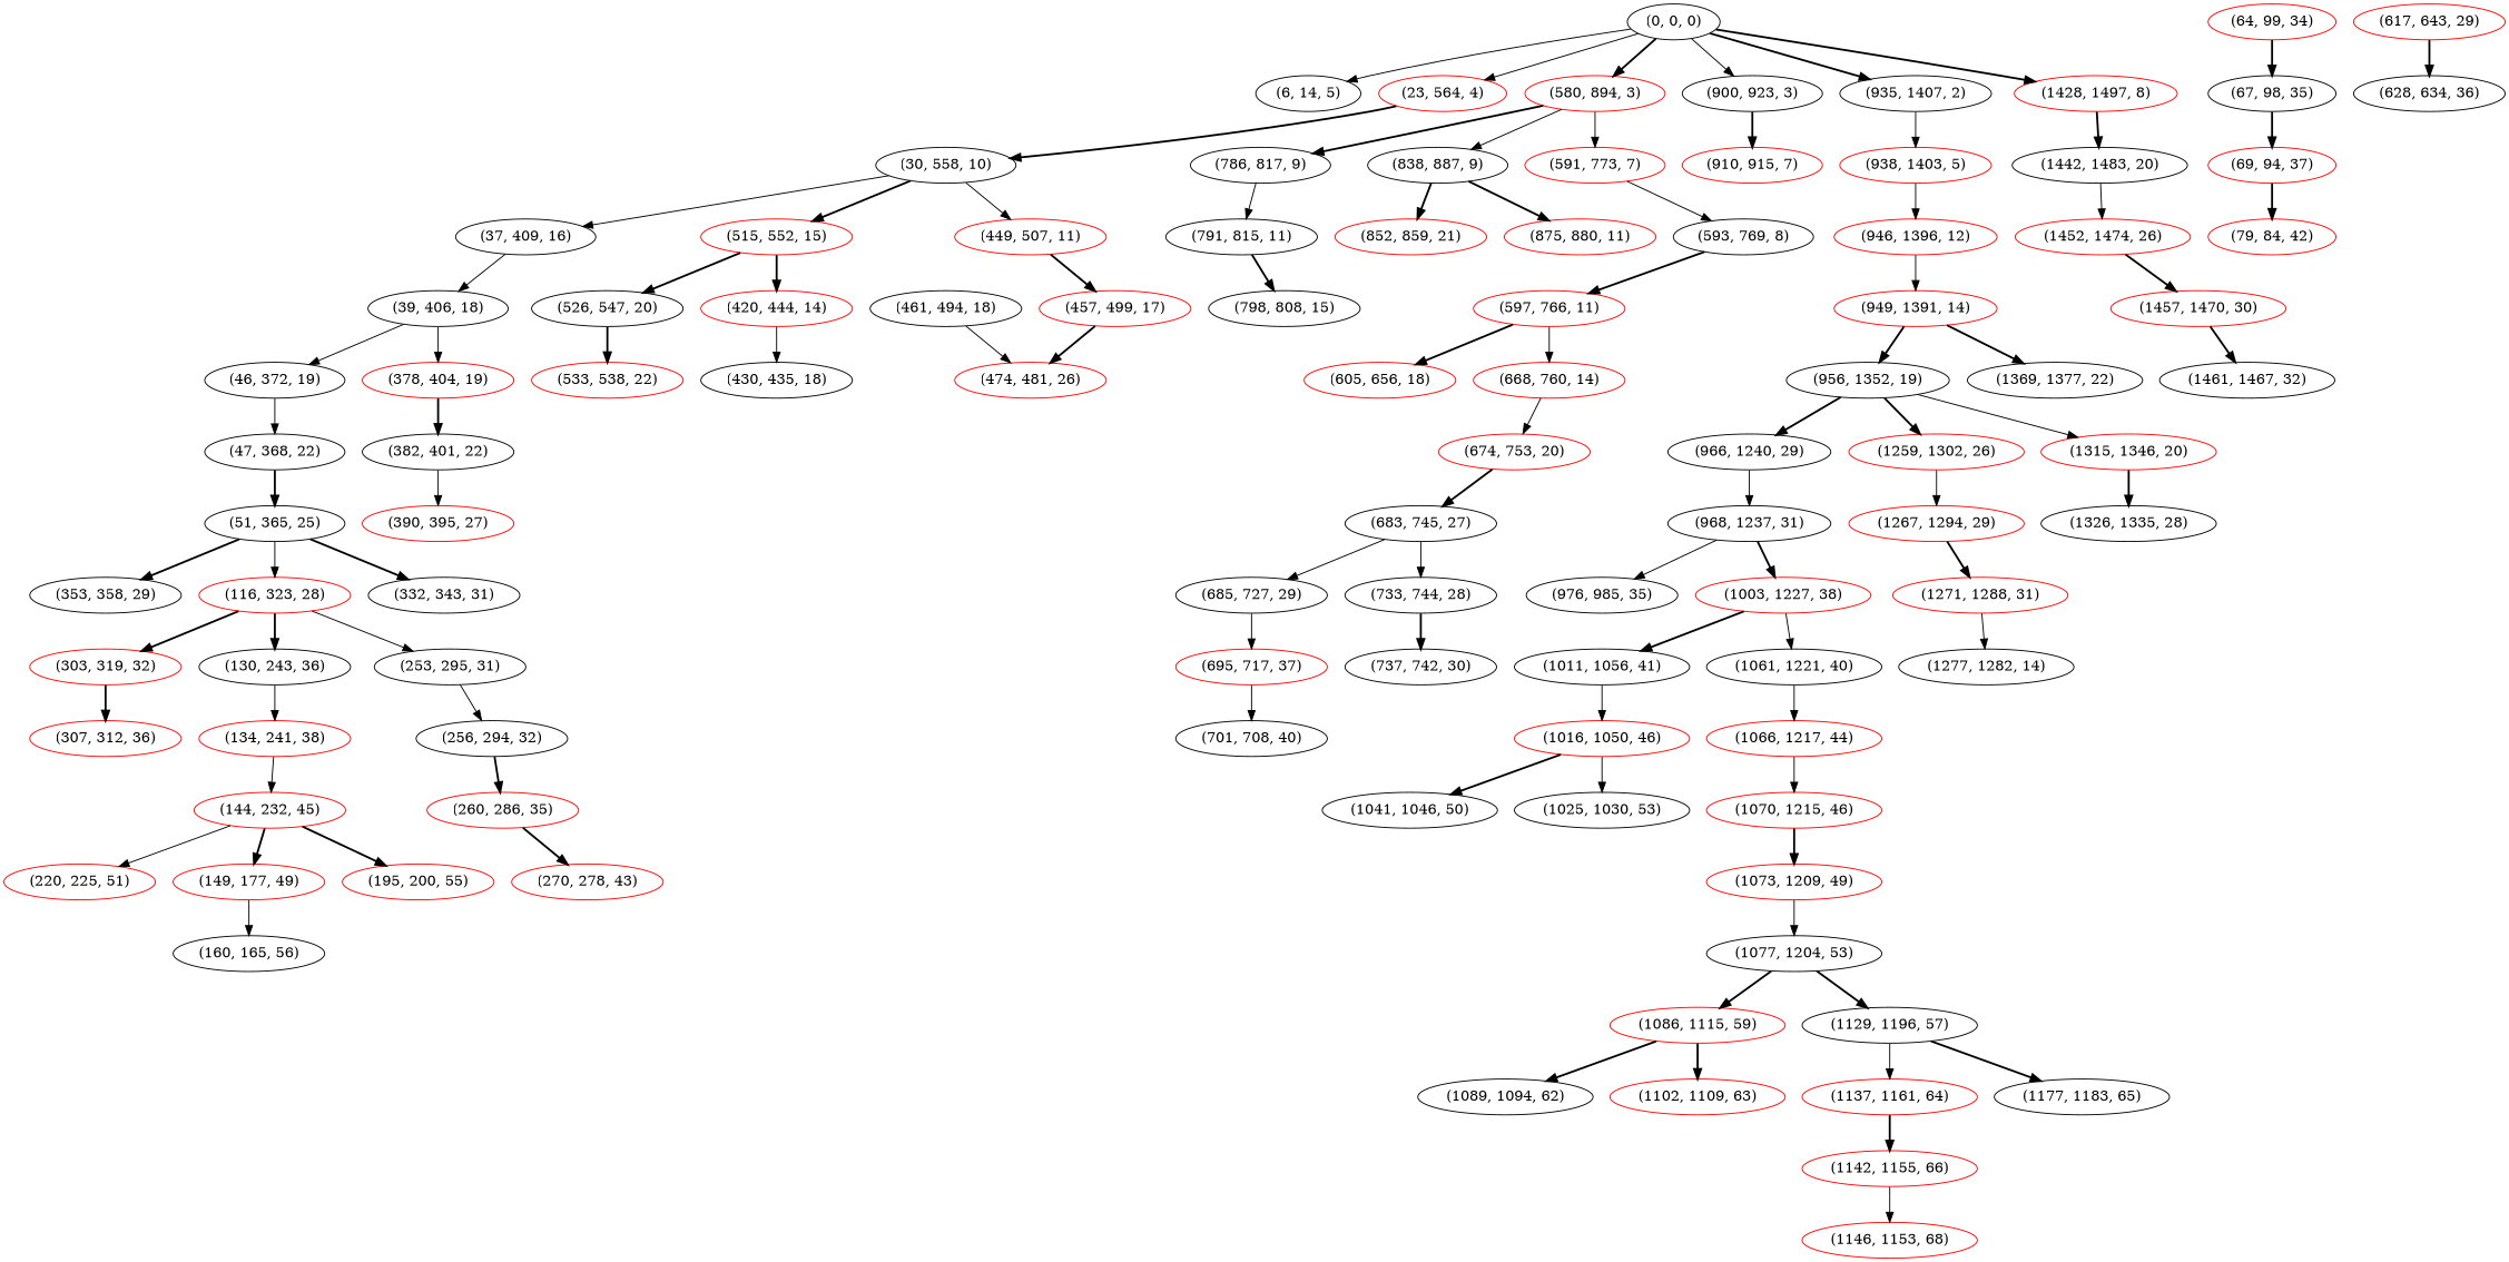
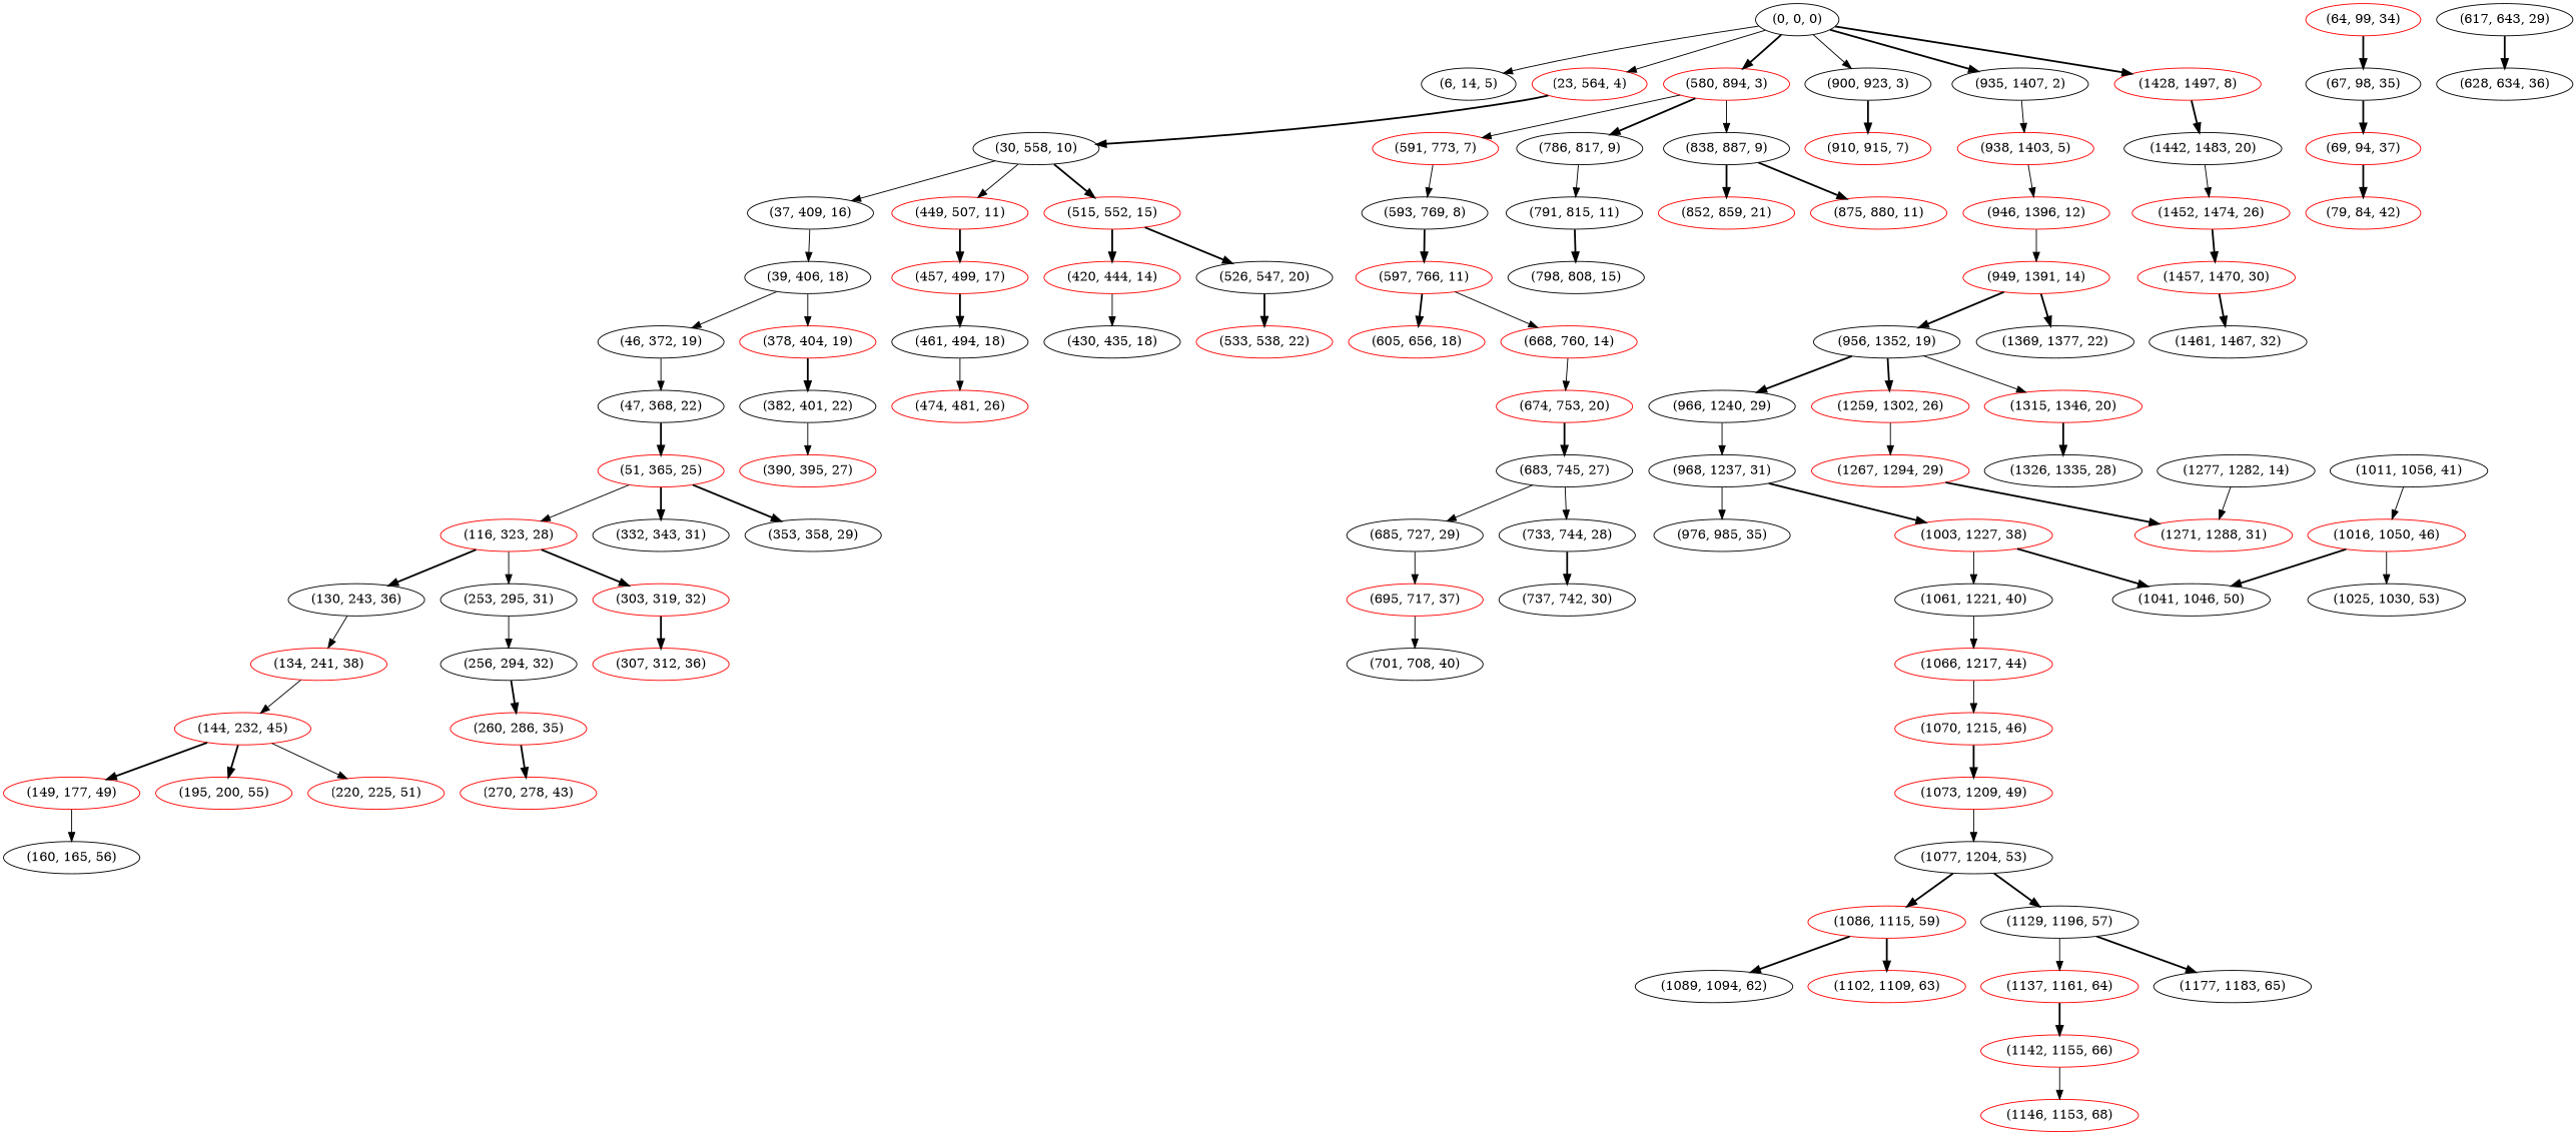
  digraph {
    node [color=red]
    edge [style=bold]
    "(0, 0, 0)" [color=black]
    "(6, 14, 5)" [color=black]
    "(23, 564, 4)"
    "(580, 894, 3)"
    "(900, 923, 3)" [color=black]
    "(935, 1407, 2)" [color=black]
    "(1428, 1497, 8)"
    "(30, 558, 10)" [color=black]
    "(591, 773, 7)"
    "(786, 817, 9)" [color=black]
    "(838, 887, 9)" [color=black]
    "(910, 915, 7)"
    "(938, 1403, 5)"
    "(1442, 1483, 20)" [color=black]
    "(37, 409, 16)" [color=black]
    "(449, 507, 11)"
    "(515, 552, 15)"
    "(39, 406, 18)" [color=black]
    "(430, 435, 18)" [color=black]
    "(420, 444, 14)"
    "(457, 499, 17)"
    "(526, 547, 20)" [color=black]
    n23 [color=black label="(46, 372, 19)"]
    "(378, 404, 19)"
    "(47, 368, 22)" [color=black]
    "(382, 401, 22)" [color=black]
-   "(51, 365, 25)" [color=black]
+   "(51, 365, 25)"
    "(116, 323, 28)"
    "(332, 343, 31)" [color=black]
    "(353, 358, 29)" [color=black]
    "(130, 243, 36)" [color=black]
    "(253, 295, 31)" [color=black]
    "(303, 319, 32)"
    "(67, 98, 35)" [color=black]
    "(64, 99, 34)"
    "(69, 94, 37)"
    "(79, 84, 42)"
    "(134, 241, 38)"
    "(256, 294, 32)" [color=black]
    "(307, 312, 36)"
    "(144, 232, 45)"
    "(149, 177, 49)"
    "(195, 200, 55)"
    "(220, 225, 51)"
    "(160, 165, 56)" [color=black]
    "(260, 286, 35)"
    "(270, 278, 43)"
    "(390, 395, 27)"
    "(461, 494, 18)" [color=black]
    "(474, 481, 26)"
    "(533, 538, 22)"
    "(593, 769, 8)" [color=black]
    "(791, 815, 11)" [color=black]
    "(852, 859, 21)"
    "(875, 880, 11)"
    "(597, 766, 11)"
    "(605, 656, 18)"
    "(668, 760, 14)"
    "(674, 753, 20)"
    "(628, 634, 36)" [color=black]
-   "(617, 643, 29)"
+   "(617, 643, 29)" [color=black]
    "(683, 745, 27)" [color=black]
    "(685, 727, 29)" [color=black]
    "(733, 744, 28)" [color=black]
    "(695, 717, 37)"
    "(737, 742, 30)" [color=black]
    "(701, 708, 40)" [color=black]
    "(798, 808, 15)" [color=black]
    "(946, 1396, 12)"
    "(949, 1391, 14)"
    "(956, 1352, 19)" [color=black]
    "(1369, 1377, 22)" [color=black]
    "(966, 1240, 29)" [color=black]
    "(1259, 1302, 26)"
    "(1315, 1346, 20)"
    "(968, 1237, 31)" [color=black]
    "(1267, 1294, 29)"
    "(1326, 1335, 28)" [color=black]
    "(976, 985, 35)" [color=black]
    "(1003, 1227, 38)"
    "(1011, 1056, 41)" [color=black]
    "(1061, 1221, 40)" [color=black]
    "(1016, 1050, 46)"
    "(1066, 1217, 44)"
    "(1025, 1030, 53)" [color=black]
    "(1041, 1046, 50)" [color=black]
    "(1070, 1215, 46)"
    "(1073, 1209, 49)"
    "(1077, 1204, 53)" [color=black]
    "(1086, 1115, 59)"
    "(1129, 1196, 57)" [color=black]
    "(1089, 1094, 62)" [color=black]
    "(1102, 1109, 63)"
    "(1137, 1161, 64)"
    "(1177, 1183, 65)" [color=black]
    "(1142, 1155, 66)"
    "(1146, 1153, 68)"
    "(1271, 1288, 31)"
    n99 [color=black label="(1277, 1282, 14)"]
    "(1452, 1474, 26)"
    "(1457, 1470, 30)"
    "(1461, 1467, 32)" [color=black]
    "(0, 0, 0)" -> "(6, 14, 5)" [style=solid]
    "(0, 0, 0)" -> "(23, 564, 4)" [style=solid]
    "(0, 0, 0)" -> "(580, 894, 3)"
    "(0, 0, 0)" -> "(900, 923, 3)" [style=solid]
    "(0, 0, 0)" -> "(935, 1407, 2)"
    "(0, 0, 0)" -> "(1428, 1497, 8)"
    "(23, 564, 4)" -> "(30, 558, 10)"
    "(580, 894, 3)" -> "(591, 773, 7)" [style=solid]
    "(580, 894, 3)" -> "(786, 817, 9)"
    "(580, 894, 3)" -> "(838, 887, 9)" [style=solid]
    "(900, 923, 3)" -> "(910, 915, 7)"
    "(935, 1407, 2)" -> "(938, 1403, 5)" [style=solid]
    "(1428, 1497, 8)" -> "(1442, 1483, 20)"
    "(30, 558, 10)" -> "(37, 409, 16)" [style=solid]
    "(30, 558, 10)" -> "(449, 507, 11)" [style=solid]
    "(30, 558, 10)" -> "(515, 552, 15)"
    "(591, 773, 7)" -> "(593, 769, 8)" [style=solid]
    "(786, 817, 9)" -> "(791, 815, 11)" [style=solid]
    "(838, 887, 9)" -> "(852, 859, 21)"
    "(838, 887, 9)" -> "(875, 880, 11)"
    "(938, 1403, 5)" -> "(946, 1396, 12)" [style=solid]
    "(1442, 1483, 20)" -> "(1452, 1474, 26)" [style=solid]
    "(37, 409, 16)" -> "(39, 406, 18)" [style=solid]
    "(449, 507, 11)" -> "(457, 499, 17)"
    "(515, 552, 15)" -> "(420, 444, 14)"
    "(515, 552, 15)" -> "(526, 547, 20)"
    "(39, 406, 18)" -> n23 [style=solid]
    "(39, 406, 18)" -> "(378, 404, 19)" [style=solid]
    "(420, 444, 14)" -> "(430, 435, 18)" [style=solid]
-   "(457, 499, 17)" -> "(474, 481, 26)"
+   "(457, 499, 17)" -> "(461, 494, 18)"
    "(526, 547, 20)" -> "(533, 538, 22)"
    n23 -> "(47, 368, 22)" [style=solid]
    "(378, 404, 19)" -> "(382, 401, 22)"
    "(47, 368, 22)" -> "(51, 365, 25)"
    "(382, 401, 22)" -> "(390, 395, 27)" [style=solid]
    "(51, 365, 25)" -> "(116, 323, 28)" [style=solid]
    "(51, 365, 25)" -> "(332, 343, 31)"
    "(51, 365, 25)" -> "(353, 358, 29)"
    "(116, 323, 28)" -> "(130, 243, 36)"
    "(116, 323, 28)" -> "(253, 295, 31)" [style=solid]
    "(116, 323, 28)" -> "(303, 319, 32)"
    "(130, 243, 36)" -> "(134, 241, 38)" [style=solid]
    "(253, 295, 31)" -> "(256, 294, 32)" [style=solid]
    "(303, 319, 32)" -> "(307, 312, 36)"
    "(67, 98, 35)" -> "(69, 94, 37)"
    "(64, 99, 34)" -> "(67, 98, 35)"
    "(69, 94, 37)" -> "(79, 84, 42)"
    "(134, 241, 38)" -> "(144, 232, 45)" [style=solid]
    "(256, 294, 32)" -> "(260, 286, 35)"
    "(144, 232, 45)" -> "(149, 177, 49)"
    "(144, 232, 45)" -> "(195, 200, 55)"
    "(144, 232, 45)" -> "(220, 225, 51)" [style=solid]
    "(149, 177, 49)" -> "(160, 165, 56)" [style=solid]
    "(260, 286, 35)" -> "(270, 278, 43)"
    "(461, 494, 18)" -> "(474, 481, 26)" [style=solid]
    "(593, 769, 8)" -> "(597, 766, 11)"
    "(791, 815, 11)" -> "(798, 808, 15)"
    "(597, 766, 11)" -> "(605, 656, 18)"
    "(597, 766, 11)" -> "(668, 760, 14)" [style=solid]
    "(668, 760, 14)" -> "(674, 753, 20)" [style=solid]
    "(674, 753, 20)" -> "(683, 745, 27)"
    "(617, 643, 29)" -> "(628, 634, 36)"
    "(683, 745, 27)" -> "(685, 727, 29)" [style=solid]
    "(683, 745, 27)" -> "(733, 744, 28)" [style=solid]
    "(685, 727, 29)" -> "(695, 717, 37)" [style=solid]
    "(733, 744, 28)" -> "(737, 742, 30)"
    "(695, 717, 37)" -> "(701, 708, 40)" [style=solid]
    "(946, 1396, 12)" -> "(949, 1391, 14)" [style=solid]
    "(949, 1391, 14)" -> "(956, 1352, 19)"
    "(949, 1391, 14)" -> "(1369, 1377, 22)"
    "(956, 1352, 19)" -> "(966, 1240, 29)"
    "(956, 1352, 19)" -> "(1259, 1302, 26)"
    "(956, 1352, 19)" -> "(1315, 1346, 20)" [style=solid]
    "(966, 1240, 29)" -> "(968, 1237, 31)" [style=solid]
    "(1259, 1302, 26)" -> "(1267, 1294, 29)" [style=solid]
    "(1315, 1346, 20)" -> "(1326, 1335, 28)"
    "(968, 1237, 31)" -> "(976, 985, 35)" [style=solid]
    "(968, 1237, 31)" -> "(1003, 1227, 38)"
    "(1267, 1294, 29)" -> "(1271, 1288, 31)"
-   "(1003, 1227, 38)" -> "(1011, 1056, 41)"
+   "(1003, 1227, 38)" -> "(1041, 1046, 50)"
    "(1003, 1227, 38)" -> "(1061, 1221, 40)" [style=solid]
    "(1011, 1056, 41)" -> "(1016, 1050, 46)" [style=solid]
    "(1061, 1221, 40)" -> "(1066, 1217, 44)" [style=solid]
    "(1016, 1050, 46)" -> "(1025, 1030, 53)" [style=solid]
    "(1016, 1050, 46)" -> "(1041, 1046, 50)"
    "(1066, 1217, 44)" -> "(1070, 1215, 46)" [style=solid]
    "(1070, 1215, 46)" -> "(1073, 1209, 49)"
    "(1073, 1209, 49)" -> "(1077, 1204, 53)" [style=solid]
    "(1077, 1204, 53)" -> "(1086, 1115, 59)"
    "(1077, 1204, 53)" -> "(1129, 1196, 57)"
    "(1086, 1115, 59)" -> "(1089, 1094, 62)"
    "(1086, 1115, 59)" -> "(1102, 1109, 63)"
    "(1129, 1196, 57)" -> "(1137, 1161, 64)" [style=solid]
    "(1129, 1196, 57)" -> "(1177, 1183, 65)"
    "(1137, 1161, 64)" -> "(1142, 1155, 66)"
    "(1142, 1155, 66)" -> "(1146, 1153, 68)" [style=solid]
-   "(1271, 1288, 31)" -> n99 [style=solid]
+   n99 -> "(1271, 1288, 31)" [style=solid]
    "(1452, 1474, 26)" -> "(1457, 1470, 30)"
    "(1457, 1470, 30)" -> "(1461, 1467, 32)"
  }
